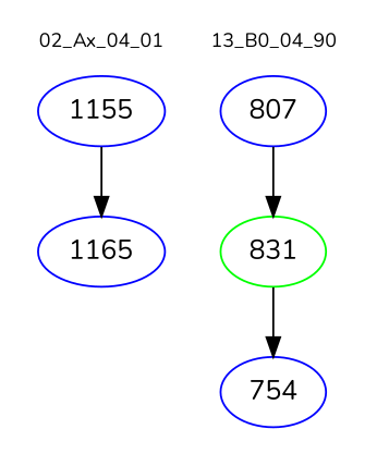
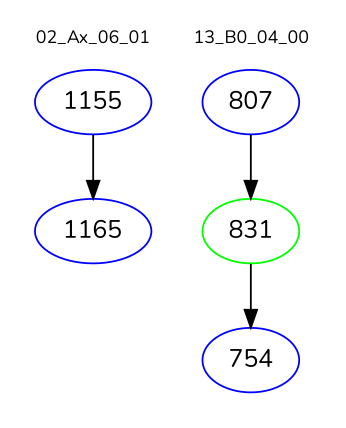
  digraph {
    fontname=Nunito
    node [color=blue fontname=Nunito]
    edge [color=black fontname=Nunito]
    n1 [label=1155]
    n2 [label=1165]
    n3 [label=807]
    n4 [label=754]
    n5 [color=green label=831]
    subgraph cluster_1 {
      color=white
      fontsize=10
-     label="02_Ax_04_01"
+     label="02_Ax_06_01"
      n1
      n2
    }
    subgraph cluster_2 {
      color=white
      fontsize=10
-     label="13_B0_04_90"
+     label="13_B0_04_00"
      n3
      n4
      n5
    }
    n1 -> n2
    n3 -> n5
    n5 -> n4
  }
